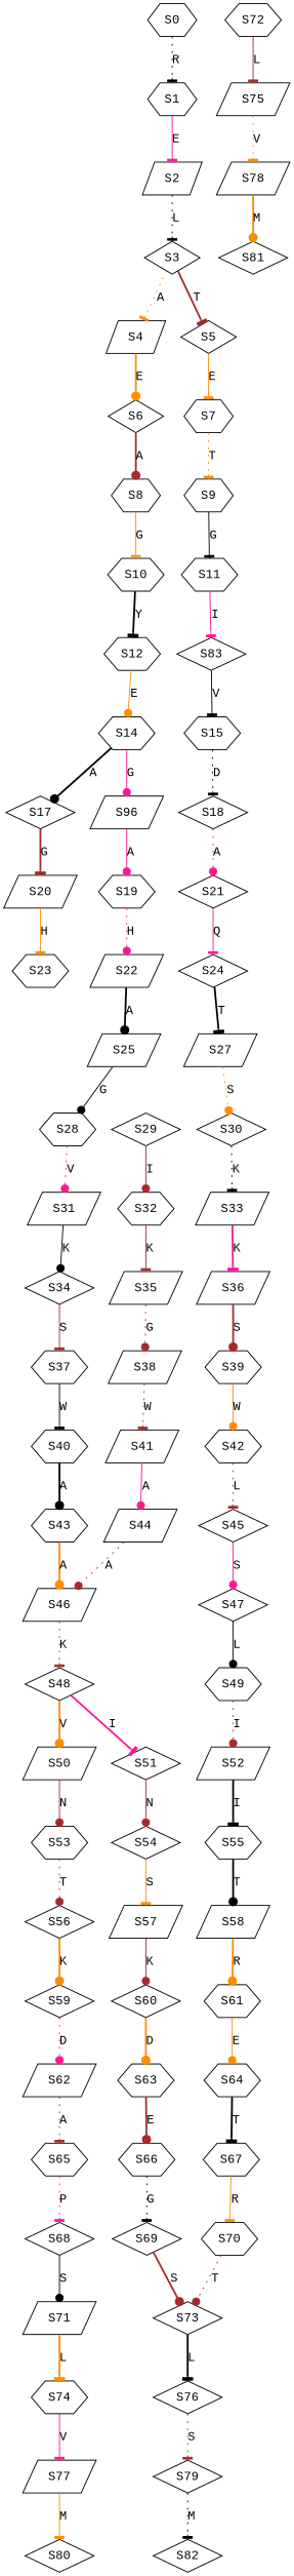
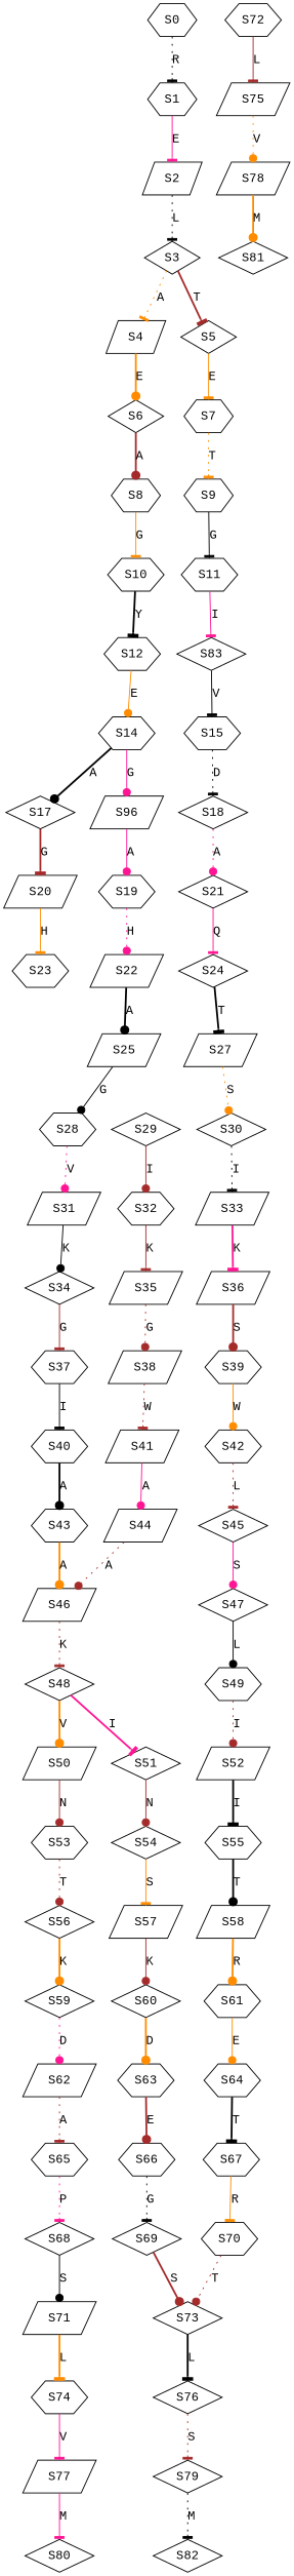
  strict digraph {
    fontname="Liberation Mono"
    node [fontname="Liberation Mono" shape=hexagon]
    edge [arrowhead=tee color=brown fontname="Liberation Mono" style=solid]
    S0
    S1
    S2 [shape=parallelogram]
    S3 [shape=diamond]
    S4 [shape=parallelogram]
    S5 [shape=diamond]
    S6 [shape=diamond]
    S7
    S8
    S9
    S10
    S11
    S12
    n14 [label=S83 shape=diamond]
    S14
    S15
    n17 [label=S96 shape=parallelogram]
    S17 [shape=diamond]
    S18 [shape=diamond]
    S19
    S20 [shape=parallelogram]
    S21 [shape=diamond]
    S22 [shape=parallelogram]
    S23
    S24 [shape=diamond]
    S25 [shape=parallelogram]
    S27 [shape=parallelogram]
    S28
    S30 [shape=diamond]
    S31 [shape=parallelogram]
    S29 [shape=diamond]
    S32
    S33 [shape=parallelogram]
    S34 [shape=diamond]
    S35 [shape=parallelogram]
    S36 [shape=parallelogram]
    S37
    S38 [shape=parallelogram]
    S39
    S40
    S41 [shape=parallelogram]
    S42
    S43
    S44 [shape=parallelogram]
    S45 [shape=diamond]
    S46 [shape=parallelogram]
    S47 [shape=diamond]
    S48 [shape=diamond]
    S49
    S50 [shape=parallelogram]
    S51 [shape=diamond]
    S52 [shape=parallelogram]
    S53
    S54 [shape=diamond]
    S55
    S56 [shape=diamond]
    S57 [shape=parallelogram]
    S58 [shape=parallelogram]
    S59 [shape=diamond]
    S60 [shape=diamond]
    S61
    S62 [shape=parallelogram]
    S63
    S64
    S65
    S66
    S67
    S68 [shape=diamond]
    S69 [shape=diamond]
    S70
    S71 [shape=parallelogram]
    S73 [shape=diamond]
    S74
    S75 [shape=parallelogram]
    S72
    S76 [shape=diamond]
    S77 [shape=parallelogram]
    S78 [shape=parallelogram]
    S79 [shape=diamond]
    S80 [shape=diamond]
    S81 [shape=diamond]
    S82 [shape=diamond]
    S0 -> S1 [color=black label=R style=dotted]
    S1 -> S2 [color=deeppink label=E]
    S2 -> S3 [color=black label=L style=dotted]
    S3 -> S4 [color=darkorange label=A style=dotted]
    S3 -> S5 [label=T style=bold]
    S4 -> S6 [arrowhead=dot color=darkorange label=E style=bold]
    S5 -> S7 [color=darkorange label=E]
    S6 -> S8 [arrowhead=dot label=A style=bold]
    S7 -> S9 [color=darkorange label=T style=dotted]
    S8 -> S10 [color=darkorange label=G]
    S9 -> S11 [color=black label=G]
    S10 -> S12 [color=black label=Y style=bold]
    S11 -> n14 [color=deeppink label=I]
    S12 -> S14 [arrowhead=dot color=darkorange label=E]
    n14 -> S15 [color=black label=V]
    S14 -> n17 [arrowhead=dot color=deeppink label=G]
    S14 -> S17 [arrowhead=dot color=black label=A style=bold]
    S15 -> S18 [color=black label=D style=dotted]
    n17 -> S19 [arrowhead=dot color=deeppink label=A]
    S17 -> S20 [label=G style=bold]
    S18 -> S21 [arrowhead=dot color=deeppink label=A style=dotted]
    S19 -> S22 [arrowhead=dot color=deeppink label=H style=dotted]
    S20 -> S23 [color=darkorange label=H]
    S21 -> S24 [color=deeppink label=Q]
    S22 -> S25 [arrowhead=dot color=black label=A style=bold]
    S24 -> S27 [color=black label=T style=bold]
    S25 -> S28 [arrowhead=dot color=black label=G]
    S27 -> S30 [arrowhead=dot color=darkorange label=S style=dotted]
    S28 -> S31 [arrowhead=dot color=deeppink label=V style=dotted]
-   S30 -> S33 [color=black label=K style=dotted]
+   S30 -> S33 [color=black label=I style=dotted]
    S31 -> S34 [arrowhead=dot color=black label=K]
    S29 -> S32 [arrowhead=dot label=I]
    S32 -> S35 [label=K]
    S33 -> S36 [color=deeppink label=K style=bold]
-   S34 -> S37 [label=S]
+   S34 -> S37 [label=G]
    S35 -> S38 [arrowhead=dot label=G style=dotted]
    S36 -> S39 [arrowhead=dot label=S style=bold]
-   S37 -> S40 [color=black label=W]
+   S37 -> S40 [color=black label=I]
    S38 -> S41 [label=W style=dotted]
    S39 -> S42 [arrowhead=dot color=darkorange label=W]
    S40 -> S43 [arrowhead=dot color=black label=A style=bold]
    S41 -> S44 [arrowhead=dot color=deeppink label=A]
    S42 -> S45 [label=L style=dotted]
    S43 -> S46 [arrowhead=dot color=darkorange label=A style=bold]
    S44 -> S46 [arrowhead=dot label=A style=dotted]
    S45 -> S47 [arrowhead=dot color=deeppink label=S]
    S46 -> S48 [label=K style=dotted]
    S47 -> S49 [arrowhead=dot color=black label=L]
    S48 -> S50 [arrowhead=dot color=darkorange label=V style=bold]
    S48 -> S51 [color=deeppink label=I style=bold]
    S49 -> S52 [arrowhead=dot label=I style=dotted]
    S50 -> S53 [arrowhead=dot label=N]
    S51 -> S54 [arrowhead=dot label=N]
    S52 -> S55 [color=black label=I style=bold]
    S53 -> S56 [arrowhead=dot label=T style=dotted]
    S54 -> S57 [color=darkorange label=S]
    S55 -> S58 [arrowhead=dot color=black label=T style=bold]
    S56 -> S59 [arrowhead=dot color=darkorange label=K style=bold]
    S57 -> S60 [arrowhead=dot label=K]
    S58 -> S61 [arrowhead=dot color=darkorange label=R style=bold]
    S59 -> S62 [arrowhead=dot color=deeppink label=D style=dotted]
    S60 -> S63 [arrowhead=dot color=darkorange label=D style=bold]
    S61 -> S64 [arrowhead=dot color=darkorange label=E]
    S62 -> S65 [label=A style=dotted]
    S63 -> S66 [arrowhead=dot label=E style=bold]
    S64 -> S67 [color=black label=T style=bold]
    S65 -> S68 [color=deeppink label=P style=dotted]
    S66 -> S69 [color=black label=G style=dotted]
    S67 -> S70 [color=darkorange label=R]
    S68 -> S71 [arrowhead=dot color=black label=S]
    S69 -> S73 [arrowhead=dot label=S style=bold]
    S70 -> S73 [arrowhead=dot label=T style=dotted]
    S71 -> S74 [color=darkorange label=L style=bold]
    S73 -> S76 [color=black label=L style=bold]
    S74 -> S77 [color=deeppink label=V]
-   S75 -> S78 [color=darkorange label=V style=dotted]
+   S75 -> S78 [arrowhead=dot color=darkorange label=V style=dotted]
    S72 -> S75 [label=L]
    S76 -> S79 [label=S style=dotted]
-   S77 -> S80 [color=darkorange label=M]
+   S77 -> S80 [color=deeppink label=M]
    S78 -> S81 [arrowhead=dot color=darkorange label=M style=bold]
    S79 -> S82 [color=black label=M style=dotted]
  }
